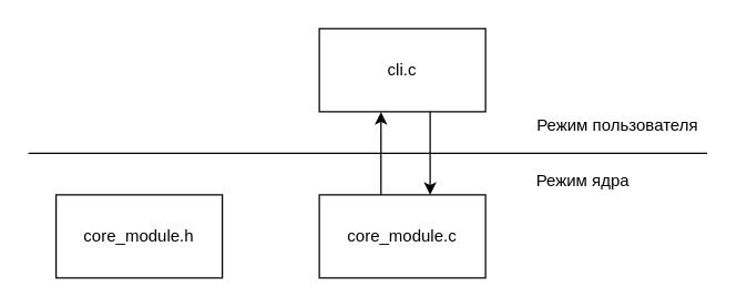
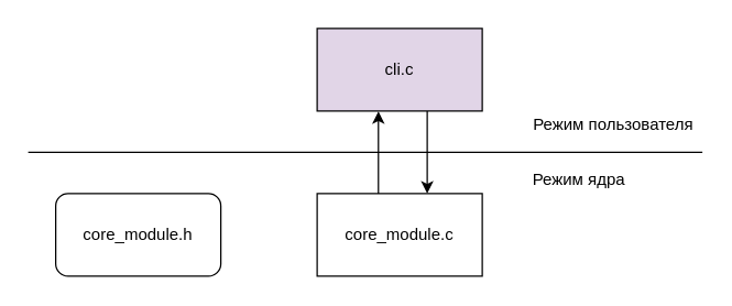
  <mxCell id="0" />
  <mxCell id="1" parent="0" />
- <mxCell id="2" value="cli.c" style="rounded=0;whiteSpace=wrap;html=1;" parent="1" vertex="1"><mxGeometry x="230" y="20" width="120" height="60" as="geometry" /></mxCell>
- <mxCell id="3" value="core_module.h" style="rounded=0;whiteSpace=wrap;html=1;" parent="1" vertex="1"><mxGeometry x="40" y="140" width="120" height="60" as="geometry" /></mxCell>
+ <mxCell id="2" value="cli.c" style="rounded=0;whiteSpace=wrap;html=1;fillColor=#e1d5e7;" parent="1" vertex="1"><mxGeometry x="230" y="20" width="120" height="60" as="geometry" /></mxCell>
+ <mxCell id="3" value="core_module.h" style="whiteSpace=wrap;html=1;rounded=1;" parent="1" vertex="1"><mxGeometry x="40" y="140" width="120" height="60" as="geometry" /></mxCell>
  <mxCell id="4" value="core_module.c" style="rounded=0;whiteSpace=wrap;html=1;" parent="1" vertex="1"><mxGeometry x="230" y="140" width="120" height="60" as="geometry" /></mxCell>
  <mxCell id="5" value="" style="endArrow=none;html=1;" parent="1" edge="1"><mxGeometry width="50" height="50" relative="1" as="geometry"><mxPoint x="20" y="110" as="sourcePoint" /><mxPoint x="510" y="110" as="targetPoint" /></mxGeometry></mxCell>
  <mxCell id="6" value="" style="endArrow=classic;html=1;entryX=0.25;entryY=0;entryDx=0;entryDy=0;exitX=0.25;exitY=1;exitDx=0;exitDy=0;" parent="1" edge="1"><mxGeometry width="50" height="50" relative="1" as="geometry"><mxPoint x="310" y="80" as="sourcePoint" /><mxPoint x="310" y="140" as="targetPoint" /></mxGeometry></mxCell>
  <mxCell id="7" value="" style="endArrow=classic;html=1;entryX=0.371;entryY=1.004;entryDx=0;entryDy=0;entryPerimeter=0;exitX=0.371;exitY=0;exitDx=0;exitDy=0;exitPerimeter=0;" parent="1" source="4" target="2" edge="1"><mxGeometry width="50" height="50" relative="1" as="geometry"><mxPoint x="275" y="130" as="sourcePoint" /><mxPoint x="274" y="140" as="targetPoint" /></mxGeometry></mxCell>
  <mxCell id="8" value="Режим пользователя" style="text;html=1;align=center;verticalAlign=middle;resizable=0;points=[];autosize=1;" parent="1" vertex="1"><mxGeometry x="380" y="80" width="130" height="20" as="geometry" /></mxCell>
  <mxCell id="9" value="Режим ядра" style="text;html=1;align=center;verticalAlign=middle;resizable=0;points=[];autosize=1;" parent="1" vertex="1"><mxGeometry x="380" y="120" width="80" height="20" as="geometry" /></mxCell>
